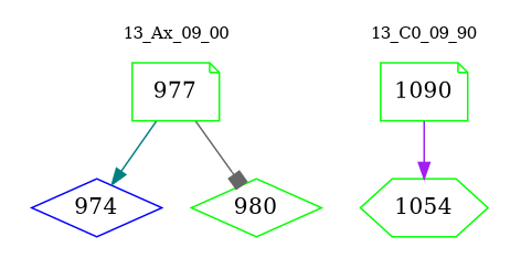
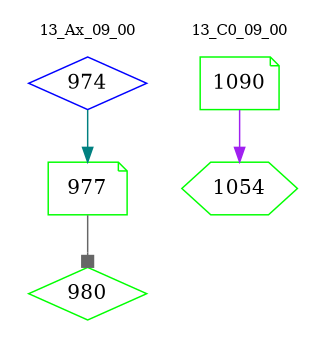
  digraph {
    node [color=green shape=note]
    edge [arrowhead=normal]
    n1 [label=977]
    n2 [color=blue label=974 shape=diamond]
    n3 [label=980 shape=diamond]
    n4 [label=1090]
    n5 [label=1054 shape=hexagon]
    subgraph cluster_1 {
      color=white
      fontsize=10
      label="13_Ax_09_00"
      n1
      n2
      n3
    }
    subgraph cluster_2 {
      color=white
      fontsize=10
-     label="13_C0_09_90"
+     label="13_C0_09_00"
      n4
      n5
    }
-   n1 -> n2 [color=teal]
+   n2 -> n1 [color=teal]
    n1 -> n3 [arrowhead=box color=gray40]
    n4 -> n5 [color=purple]
  }
